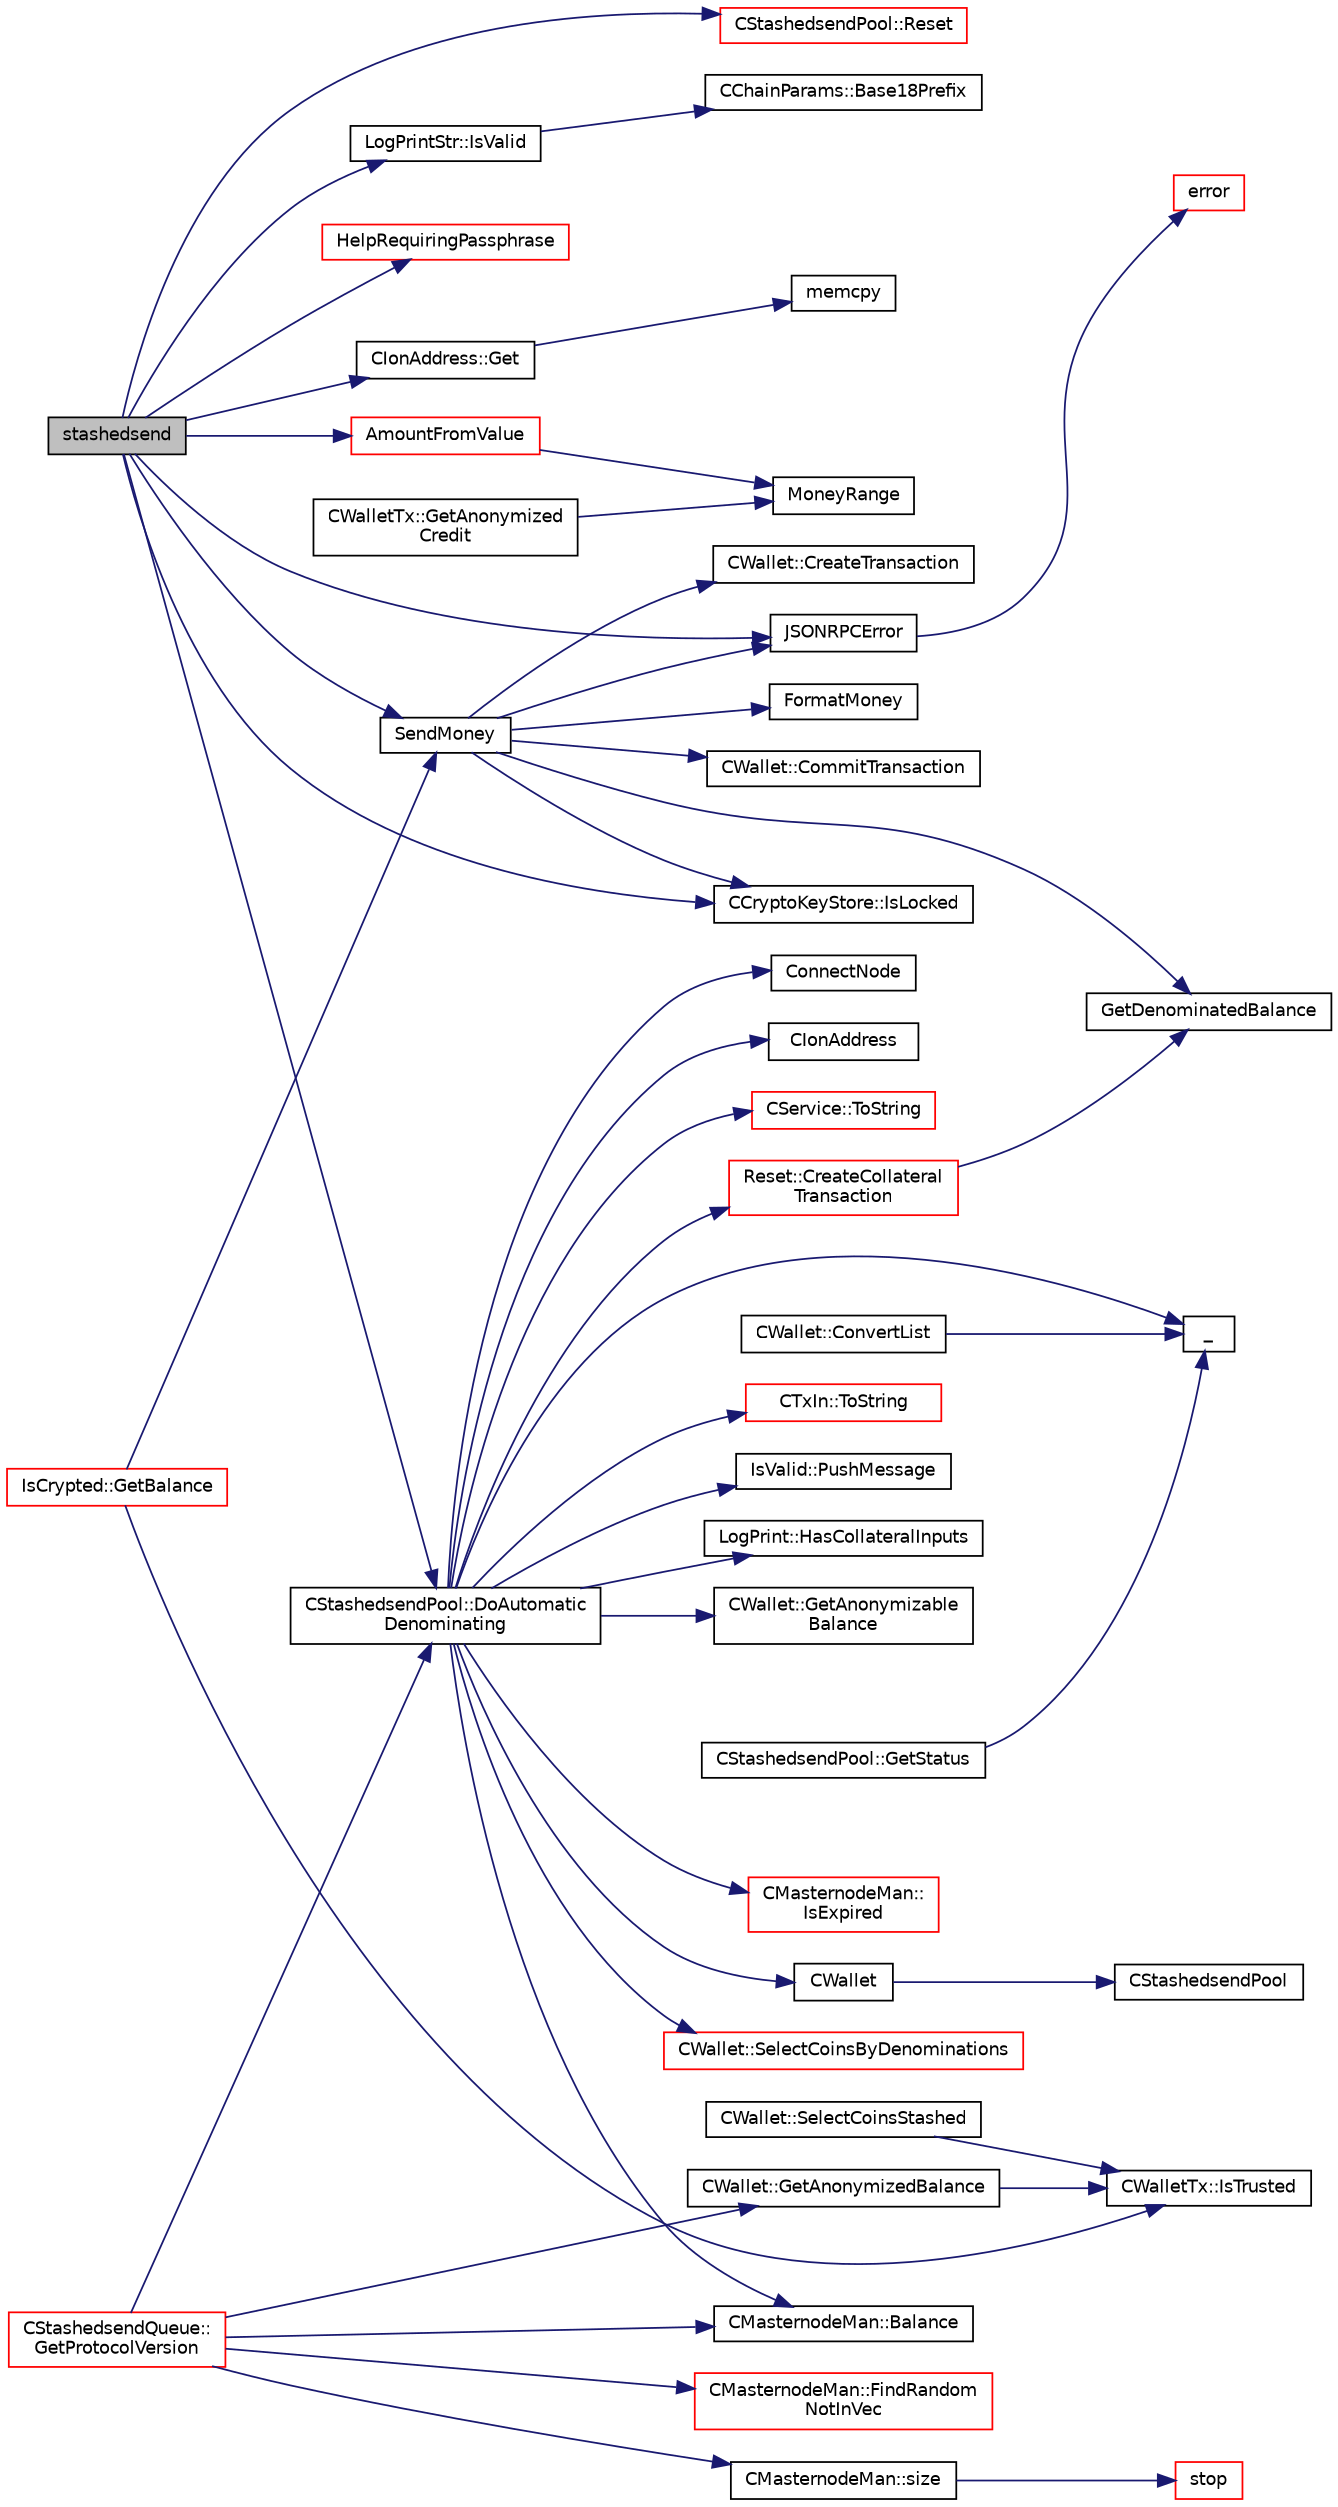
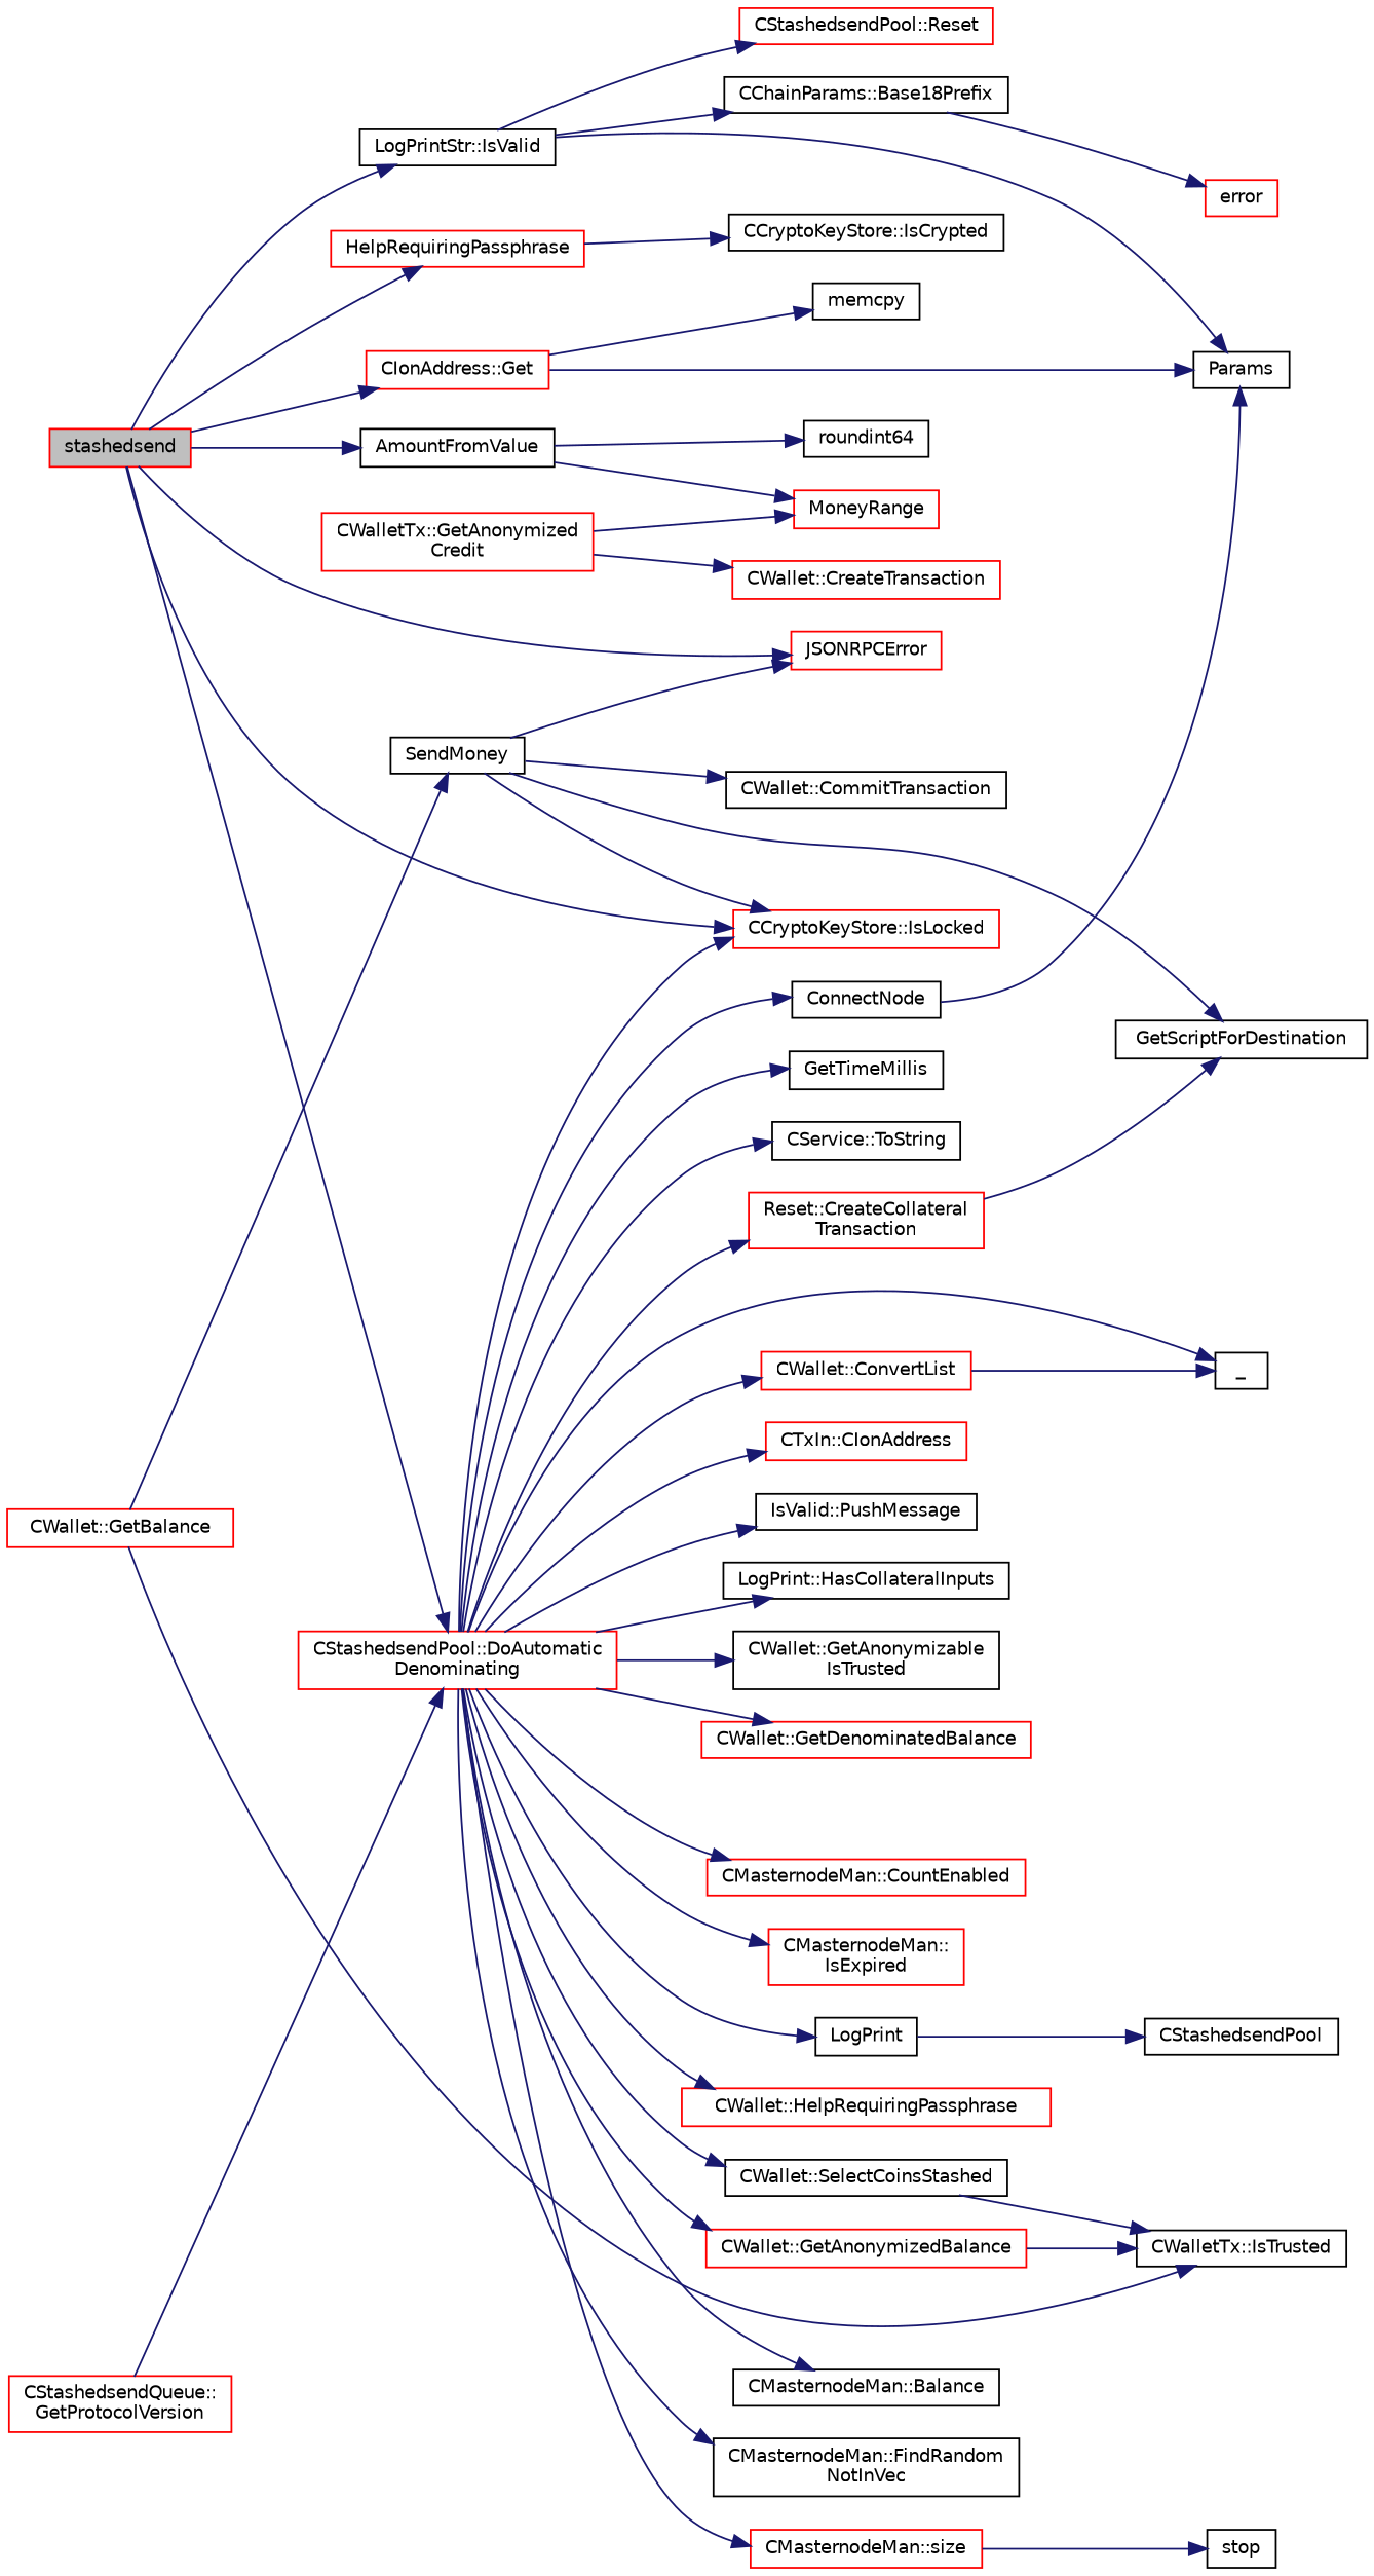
  digraph {
    rankdir=LR
    node [color=black fillcolor=white fontname=Helvetica fontsize=10 shape=record style=filled]
    edge [color=midnightblue fontname=Helvetica fontsize=10 labelfontname=Helvetica labelfontsize=10 style=solid]
-   n1 [fillcolor=grey75 fontcolor=black height=0.2 label=stashedsend width=0.4]
+   n1 [color=red fillcolor=grey75 fontcolor=black height=0.2 label=stashedsend width=0.4]
    n2 [color=red height=0.2 label=HelpRequiringPassphrase width=0.4]
-   n3 [height=0.2 label="CCryptoKeyStore::IsLocked" width=0.4]
-   n4 [height=0.2 label=JSONRPCError width=0.4]
-   n5 [height=0.2 label="CStashedsendPool::DoAutomatic\lDenominating" width=0.4]
+   n3 [color=red height=0.2 label="CCryptoKeyStore::IsLocked" width=0.4]
+   n4 [color=red height=0.2 label=JSONRPCError width=0.4]
+   n5 [color=red height=0.2 label="CStashedsendPool::DoAutomatic\lDenominating" width=0.4]
    n6 [color=red height=0.2 label="CStashedsendPool::Reset" width=0.4]
    n7 [height=0.2 label="LogPrintStr::IsValid" width=0.4]
-   n8 [color=red height=0.2 label=AmountFromValue width=0.4]
+   n8 [height=0.2 label=AmountFromValue width=0.4]
    n9 [height=0.2 label=SendMoney width=0.4]
-   n10 [height=0.2 label="CIonAddress::Get" width=0.4]
+   n10 [color=red height=0.2 label="CIonAddress::Get" width=0.4]
+   n11 [height=0.2 label="CCryptoKeyStore::IsCrypted" width=0.4]
    n12 [color=red height=0.2 label=error width=0.4]
    n13 [height=0.2 label=_ width=0.4]
-   n14 [height=0.2 label="CMasternodeMan::size" width=0.4]
-   n15 [height=0.2 label=CWallet width=0.4]
+   n14 [color=red height=0.2 label="CMasternodeMan::size" width=0.4]
+   n15 [height=0.2 label=LogPrint width=0.4]
    n16 [height=0.2 label="LogPrint::HasCollateralInputs" width=0.4]
-   n17 [height=0.2 label="CWallet::GetAnonymizedBalance" width=0.4]
-   n18 [height=0.2 label="CWallet::GetAnonymizable\lBalance" width=0.4]
+   n17 [color=red height=0.2 label="CWallet::GetAnonymizedBalance" width=0.4]
+   n18 [height=0.2 label="CWallet::GetAnonymizable\lIsTrusted" width=0.4]
    n19 [height=0.2 label="CWallet::SelectCoinsStashed" width=0.4]
+   n20 [color=red height=0.2 label="CWallet::GetDenominatedBalance" width=0.4]
    n21 [color=red height=0.2 label="Reset::CreateCollateral\lTransaction" width=0.4]
+   n22 [color=red height=0.2 label="CMasternodeMan::CountEnabled" width=0.4]
    n23 [color=red height=0.2 label="CMasternodeMan::\lIsExpired" width=0.4]
    n24 [height=0.2 label="CMasternodeMan::Balance" width=0.4]
-   n25 [color=red height=0.2 label="CWallet::SelectCoinsByDenominations" width=0.4]
+   n25 [color=red height=0.2 label="CWallet::HelpRequiringPassphrase" width=0.4]
    n26 [height=0.2 label=ConnectNode width=0.4]
-   n27 [color=red height=0.2 label="CService::ToString" width=0.4]
-   n28 [color=red height=0.2 label="CTxIn::ToString" width=0.4]
+   n27 [height=0.2 label="CService::ToString" width=0.4]
+   n28 [color=red height=0.2 label="CTxIn::CIonAddress" width=0.4]
    n29 [height=0.2 label="IsValid::PushMessage" width=0.4]
-   n30 [color=red height=0.2 label="CMasternodeMan::FindRandom\lNotInVec" width=0.4]
-   n31 [height=0.2 label=CIonAddress width=0.4]
-   n32 [height=0.2 label="CWallet::ConvertList" width=0.4]
-   n33 [height=0.2 label="CStashedsendPool::GetStatus" width=0.4]
+   n30 [height=0.2 label="CMasternodeMan::FindRandom\lNotInVec" width=0.4]
+   n31 [height=0.2 label=GetTimeMillis width=0.4]
+   n32 [color=red height=0.2 label="CWallet::ConvertList" width=0.4]
+   n34 [height=0.2 label=Params width=0.4]
    n35 [height=0.2 label="CChainParams::Base18Prefix" width=0.4]
-   n36 [height=0.2 label=MoneyRange width=0.4]
-   n38 [height=0.2 label=GetDenominatedBalance width=0.4]
-   n39 [height=0.2 label="CWallet::CreateTransaction" width=0.4]
-   n40 [height=0.2 label=FormatMoney width=0.4]
+   n36 [color=red height=0.2 label=MoneyRange width=0.4]
+   n37 [height=0.2 label=roundint64 width=0.4]
+   n38 [height=0.2 label=GetScriptForDestination width=0.4]
+   n39 [color=red height=0.2 label="CWallet::CreateTransaction" width=0.4]
    n41 [height=0.2 label="CWallet::CommitTransaction" width=0.4]
    n42 [height=0.2 label=memcpy width=0.4]
-   n43 [color=red height=0.2 label=stop width=0.4]
+   n43 [height=0.2 label=stop width=0.4]
    n44 [height=0.2 label=CStashedsendPool width=0.4]
    n45 [height=0.2 label="CWalletTx::IsTrusted" width=0.4]
    n46 [color=red height=0.2 label="CStashedsendQueue::\lGetProtocolVersion" width=0.4]
-   n47 [height=0.2 label="CWalletTx::GetAnonymized\lCredit" width=0.4]
-   n48 [color=red height=0.2 label="IsCrypted::GetBalance" width=0.4]
+   n47 [color=red height=0.2 label="CWalletTx::GetAnonymized\lCredit" width=0.4]
+   n48 [color=red height=0.2 label="CWallet::GetBalance" width=0.4]
    n1 -> n2
    n1 -> n3
    n1 -> n4
    n1 -> n5
-   n1 -> n6
+   n7 -> n6
    n1 -> n7
    n1 -> n8
-   n1 -> n9
    n1 -> n10
-   n4 -> n12
+   n2 -> n11
+   n35 -> n12
+   n5 -> n3
    n5 -> n13
-   n46 -> n14
+   n5 -> n14
    n5 -> n15
    n5 -> n16
-   n46 -> n17
+   n5 -> n17
    n5 -> n18
+   n5 -> n19
+   n5 -> n20
    n5 -> n21
+   n5 -> n22
    n5 -> n23
    n5 -> n24
    n5 -> n25
    n5 -> n26
    n5 -> n27
    n5 -> n28
    n5 -> n29
-   n46 -> n30
+   n5 -> n30
    n5 -> n31
+   n5 -> n32
+   n7 -> n34
    n7 -> n35
    n8 -> n36
+   n8 -> n37
    n9 -> n3
    n9 -> n4
    n9 -> n38
-   n9 -> n39
-   n9 -> n40
+   n47 -> n39
    n9 -> n41
+   n10 -> n34
    n10 -> n42
    n14 -> n43
    n15 -> n44
    n17 -> n45
    n19 -> n45
    n21 -> n38
+   n26 -> n34
    n32 -> n13
-   n33 -> n13
    n46 -> n5
-   n46 -> n24
    n47 -> n36
    n48 -> n9
    n48 -> n45
  }
